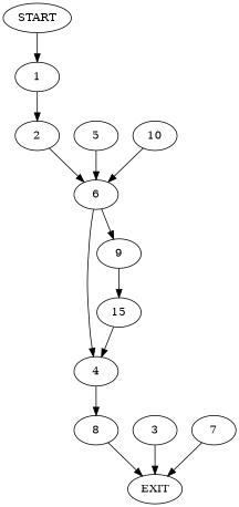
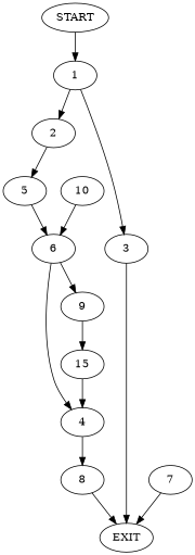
  digraph {
    n1 [label=START]
    1
    2
    3
    n5 [label=EXIT]
    5
    4
    8
    6
    7
    9
    n12 [label=15]
    10
    n1 -> 1
    1 -> 2
-   2 -> 6
+   1 -> 3
+   2 -> 5
    3 -> n5
    5 -> 6
    4 -> 8
    8 -> n5
    6 -> 4
    6 -> 9
    7 -> n5
    9 -> n12
    n12 -> 4
    10 -> 6
  }
